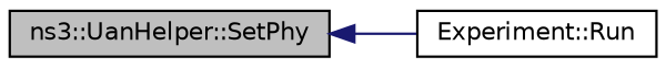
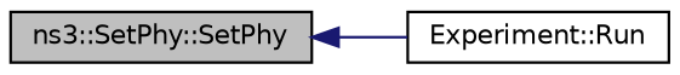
  digraph {
    rankdir=LR
    node [color=black fontname=Helvetica fontsize=10 shape=record style=filled]
-   n1 [fillcolor=grey75 fontcolor=black height=0.2 label="ns3::UanHelper::SetPhy" width=0.4]
+   n1 [fillcolor=grey75 fontcolor=black height=0.2 label="ns3::SetPhy::SetPhy" width=0.4]
    n2 [fillcolor=white height=0.2 label="Experiment::Run" width=0.4]
    n1 -> n2 [color=midnightblue dir=back fontname=Helvetica fontsize=10 labelfontname=Helvetica labelfontsize=10 style=solid]
  }
